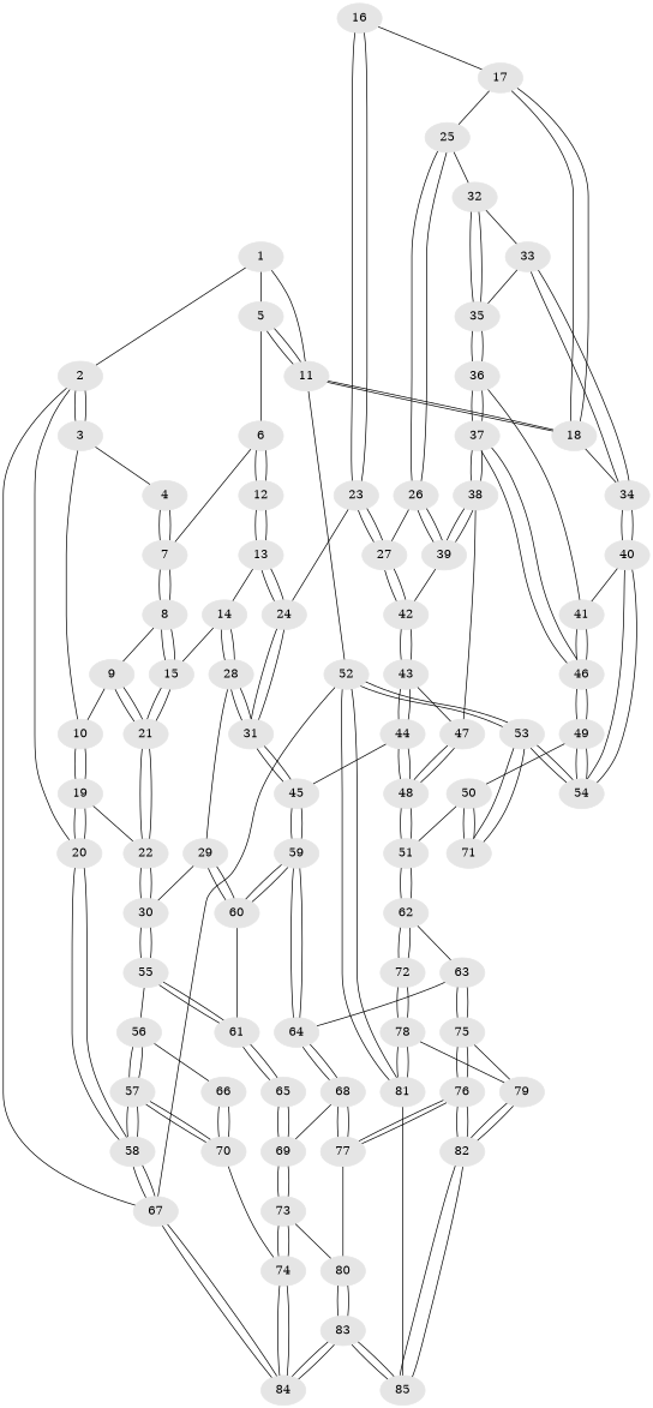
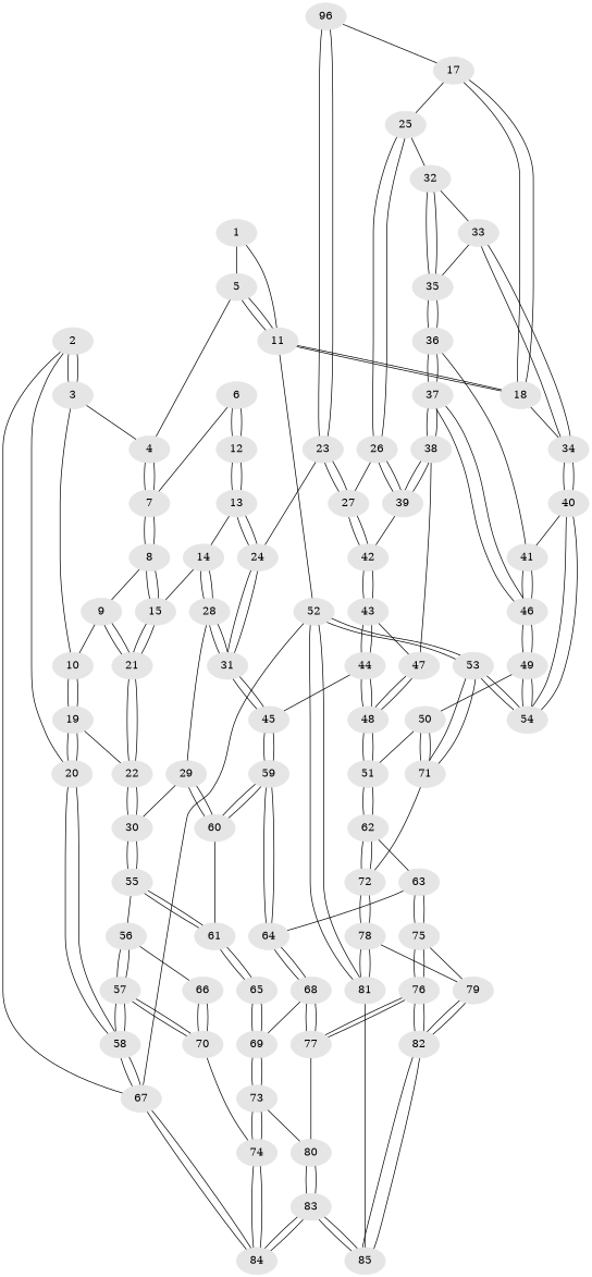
  graph {
    node [color=gray90 style=filled]
    1
    2
    5
    11
    3
    20
    67
    6
    18
    52
    4
    10
    58
    84
    7
    19
    8
    12
    13
    9
    15
    21
    22
    34
    53
    81
    14
    24
-   16
+   16 [label=96]
    17
    23
    28
    31
    29
    25
    27
    26
    32
    40
    30
    55
    42
    45
    39
    33
    35
    43
    60
    61
    56
    59
    36
    41
    54
    37
    38
    46
    47
    49
    48
    44
    51
    64
    50
    62
    71
    72
    63
    85
    57
    66
    65
    70
    74
    68
    69
    75
    78
    76
    79
    77
    73
    80
    83
    82
-   1 -- 2
    1 -- 5
    1 -- 11
    2 -- 3
    2 -- 3
    2 -- 20
    2 -- 67
    5 -- 11
    5 -- 11
-   5 -- 6
+   5 -- 4
    11 -- 18
    11 -- 18
    11 -- 52
    3 -- 4
    3 -- 10
    20 -- 58
    20 -- 58
    67 -- 84
    67 -- 84
    6 -- 7
    6 -- 12
    6 -- 12
    18 -- 34
    52 -- 67
    52 -- 53
    52 -- 53
    52 -- 81
    52 -- 81
    4 -- 7
    4 -- 7
    10 -- 19
    10 -- 19
    58 -- 67
    58 -- 67
    7 -- 8
    7 -- 8
    19 -- 20
    19 -- 20
    19 -- 22
    8 -- 9
    8 -- 15
    8 -- 15
    12 -- 13
    12 -- 13
    13 -- 14
    13 -- 24
    13 -- 24
    9 -- 10
    9 -- 21
    9 -- 21
    15 -- 21
    15 -- 21
    21 -- 22
    21 -- 22
    22 -- 30
    22 -- 30
    34 -- 40
    34 -- 40
    53 -- 54
    53 -- 54
    53 -- 71
    53 -- 71
    81 -- 85
    14 -- 15
    14 -- 28
    14 -- 28
    24 -- 31
    24 -- 31
    16 -- 17
    16 -- 23
    16 -- 23
    17 -- 18
    17 -- 18
    17 -- 25
    23 -- 24
    23 -- 27
    23 -- 27
    28 -- 31
    28 -- 31
    28 -- 29
    31 -- 45
    31 -- 45
    29 -- 30
    29 -- 60
    29 -- 60
    25 -- 26
    25 -- 26
    25 -- 32
    27 -- 42
    27 -- 42
    26 -- 27
    26 -- 39
    26 -- 39
    32 -- 33
    32 -- 35
    32 -- 35
    40 -- 41
    40 -- 54
    40 -- 54
    30 -- 55
    30 -- 55
    55 -- 61
    55 -- 61
    55 -- 56
    42 -- 43
    42 -- 43
    45 -- 59
    45 -- 59
    39 -- 42
    33 -- 34
    33 -- 34
    33 -- 35
    35 -- 36
    35 -- 36
    43 -- 47
    43 -- 44
    43 -- 44
    60 -- 61
    61 -- 65
    61 -- 65
    56 -- 57
    56 -- 57
    56 -- 66
    59 -- 60
    59 -- 60
    59 -- 64
    59 -- 64
    36 -- 41
    36 -- 37
    36 -- 37
    41 -- 46
    41 -- 46
    37 -- 38
    37 -- 38
    37 -- 46
    37 -- 46
    38 -- 39
    38 -- 39
    38 -- 47
    46 -- 49
    46 -- 49
    47 -- 48
    47 -- 48
    49 -- 54
    49 -- 54
    49 -- 50
    48 -- 51
    48 -- 51
    44 -- 45
    44 -- 48
    44 -- 48
    51 -- 62
    51 -- 62
    64 -- 68
    64 -- 68
    50 -- 51
    50 -- 71
    50 -- 71
    62 -- 72
    62 -- 72
    62 -- 63
+   71 -- 72
    72 -- 78
    72 -- 78
    63 -- 64
    63 -- 75
    63 -- 75
    57 -- 58
    57 -- 58
    57 -- 70
    57 -- 70
    66 -- 70
    66 -- 70
    65 -- 69
    65 -- 69
    70 -- 74
    74 -- 84
    74 -- 84
    68 -- 69
    68 -- 77
    68 -- 77
    69 -- 73
    69 -- 73
    75 -- 76
    75 -- 76
    75 -- 79
    78 -- 81
    78 -- 81
    78 -- 79
    76 -- 77
    76 -- 77
    76 -- 82
    76 -- 82
    79 -- 82
    79 -- 82
    77 -- 80
    73 -- 74
    73 -- 74
    73 -- 80
    80 -- 83
    80 -- 83
    83 -- 84
    83 -- 84
    83 -- 85
    83 -- 85
    82 -- 85
    82 -- 85
  }
